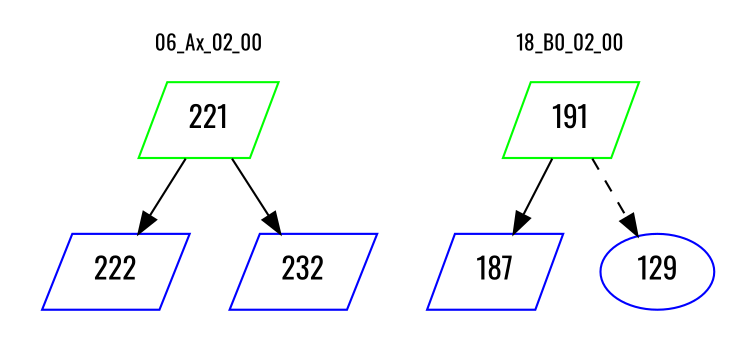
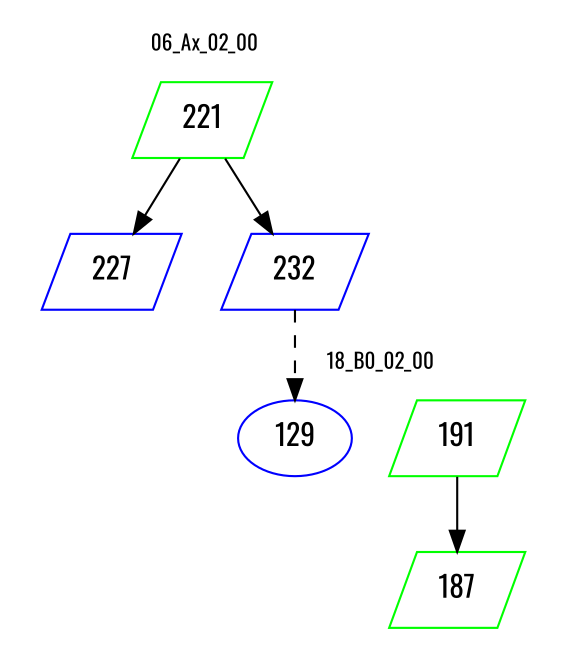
  digraph {
    fontname=Oswald
    node [color=blue fontname=Oswald shape=parallelogram]
    edge [color=black fontname=Oswald style=solid]
    n1 [color=green label=221]
-   n2 [label=222]
+   n2 [label=227]
    n3 [label=232]
    n4 [color=green label=191]
-   n5 [label=187]
+   n5 [color=green label=187]
    n6 [label=129 shape=ellipse]
    subgraph cluster_1 {
      color=white
      fontsize=10
      label="06_Ax_02_00"
      n1
      n2
      n3
    }
    subgraph cluster_2 {
      color=white
      fontsize=10
      label="18_B0_02_00"
      n4
      n5
      n6
    }
    n1 -> n2
    n1 -> n3
    n4 -> n5
-   n4 -> n6 [style=dashed]
+   n3 -> n6 [style=dashed]
  }
